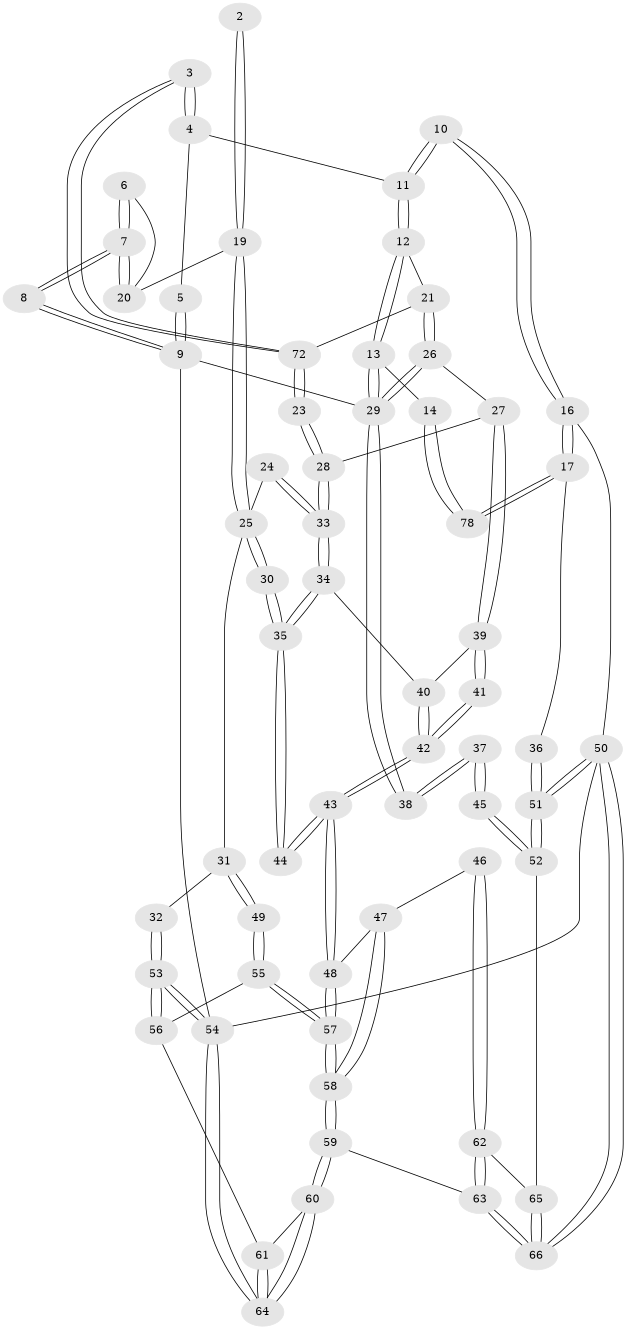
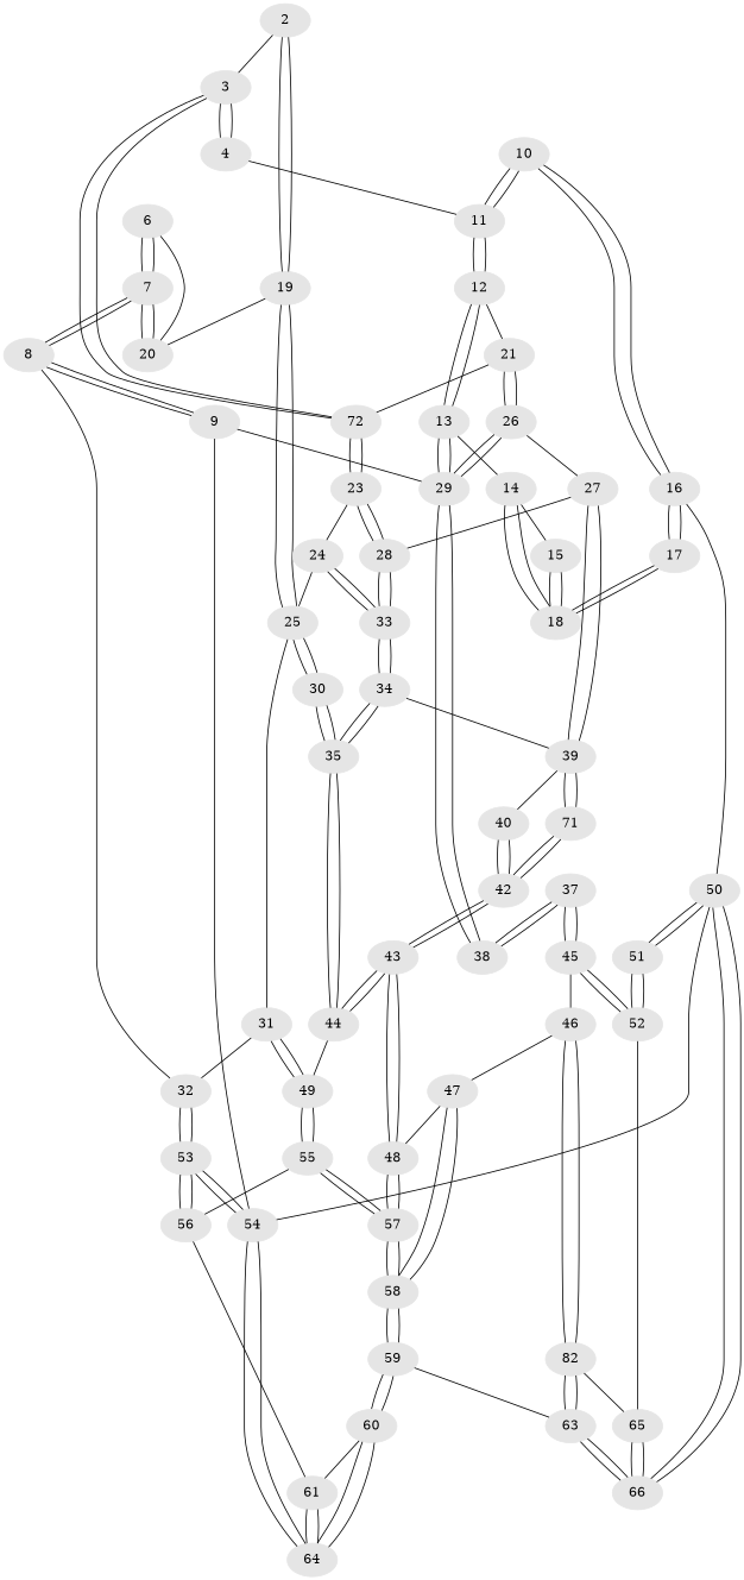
  graph {
    node [color=gray90 style=filled]
    2
    3
    19
    6
    7
    20
    4
    n8 [label=72]
    25
-   5
    11
    23
    9
    12
    54
    29
    8
    32
    53
    16
    17
    50
    64
    10
    13
    21
    14
    26
-   18 [label=78]
+   15
+   18
    38
-   36
    51
    66
    30
    31
    27
    24
    28
    33
    34
    35
    39
    40
-   41
+   41 [label=71]
    49
    44
    55
    56
    42
    37
    45
    52
    46
    43
    48
    57
    47
-   62
+   62 [label=82]
    65
    58
    63
    59
    61
    60
+   2 -- 3
    2 -- 19
    2 -- 19
    3 -- 4
    3 -- 4
    3 -- n8
    3 -- n8
    19 -- 20
    19 -- 25
    19 -- 25
    6 -- 7
    6 -- 7
    6 -- 20
    7 -- 20
    7 -- 20
    7 -- 8
    7 -- 8
-   4 -- 5
    4 -- 11
    n8 -- 23
    n8 -- 23
    25 -- 30
    25 -- 30
    25 -- 31
-   5 -- 9
-   5 -- 9
    11 -- 12
    11 -- 12
+   23 -- 24
    23 -- 28
    23 -- 28
    9 -- 54
    9 -- 29
    12 -- 13
    12 -- 13
    12 -- 21
    54 -- 64
    54 -- 64
    29 -- 38
    29 -- 38
    8 -- 9
    8 -- 9
+   8 -- 32
    32 -- 53
    32 -- 53
    53 -- 54
    53 -- 54
    53 -- 56
    53 -- 56
    16 -- 17
    16 -- 17
    16 -- 50
    17 -- 18
    17 -- 18
-   17 -- 36
    50 -- 54
    50 -- 51
    50 -- 51
    50 -- 66
    50 -- 66
    10 -- 11
    10 -- 11
    10 -- 16
    10 -- 16
    13 -- 29
    13 -- 29
    13 -- 14
    21 -- n8
    21 -- 26
    21 -- 26
+   14 -- 15
    14 -- 18
    14 -- 18
    26 -- 29
    26 -- 29
    26 -- 27
-   36 -- 51
-   36 -- 51
+   15 -- 18
+   15 -- 18
    51 -- 52
    51 -- 52
    30 -- 35
    30 -- 35
    31 -- 32
    31 -- 49
    31 -- 49
    27 -- 28
    27 -- 39
    27 -- 39
    24 -- 25
    24 -- 33
    24 -- 33
    28 -- 33
    28 -- 33
    33 -- 34
    33 -- 34
    34 -- 35
    34 -- 35
-   34 -- 40
+   34 -- 39
    35 -- 44
    35 -- 44
    39 -- 40
    39 -- 41
    39 -- 41
    40 -- 42
    40 -- 42
    41 -- 42
    41 -- 42
    49 -- 55
    49 -- 55
+   44 -- 49
    55 -- 56
    55 -- 57
    55 -- 57
    56 -- 61
    42 -- 43
    42 -- 43
    37 -- 38
    37 -- 38
    37 -- 45
    37 -- 45
    45 -- 52
    45 -- 52
+   45 -- 46
    52 -- 65
    46 -- 47
    46 -- 62
    46 -- 62
    43 -- 44
    43 -- 44
    43 -- 48
    43 -- 48
    48 -- 57
    48 -- 57
    57 -- 58
    57 -- 58
    47 -- 48
    47 -- 58
    47 -- 58
    62 -- 65
    62 -- 63
    62 -- 63
    65 -- 66
    65 -- 66
    58 -- 59
    58 -- 59
    63 -- 66
    63 -- 66
    59 -- 63
    59 -- 60
    59 -- 60
    61 -- 64
    61 -- 64
    60 -- 64
    60 -- 64
    60 -- 61
  }
